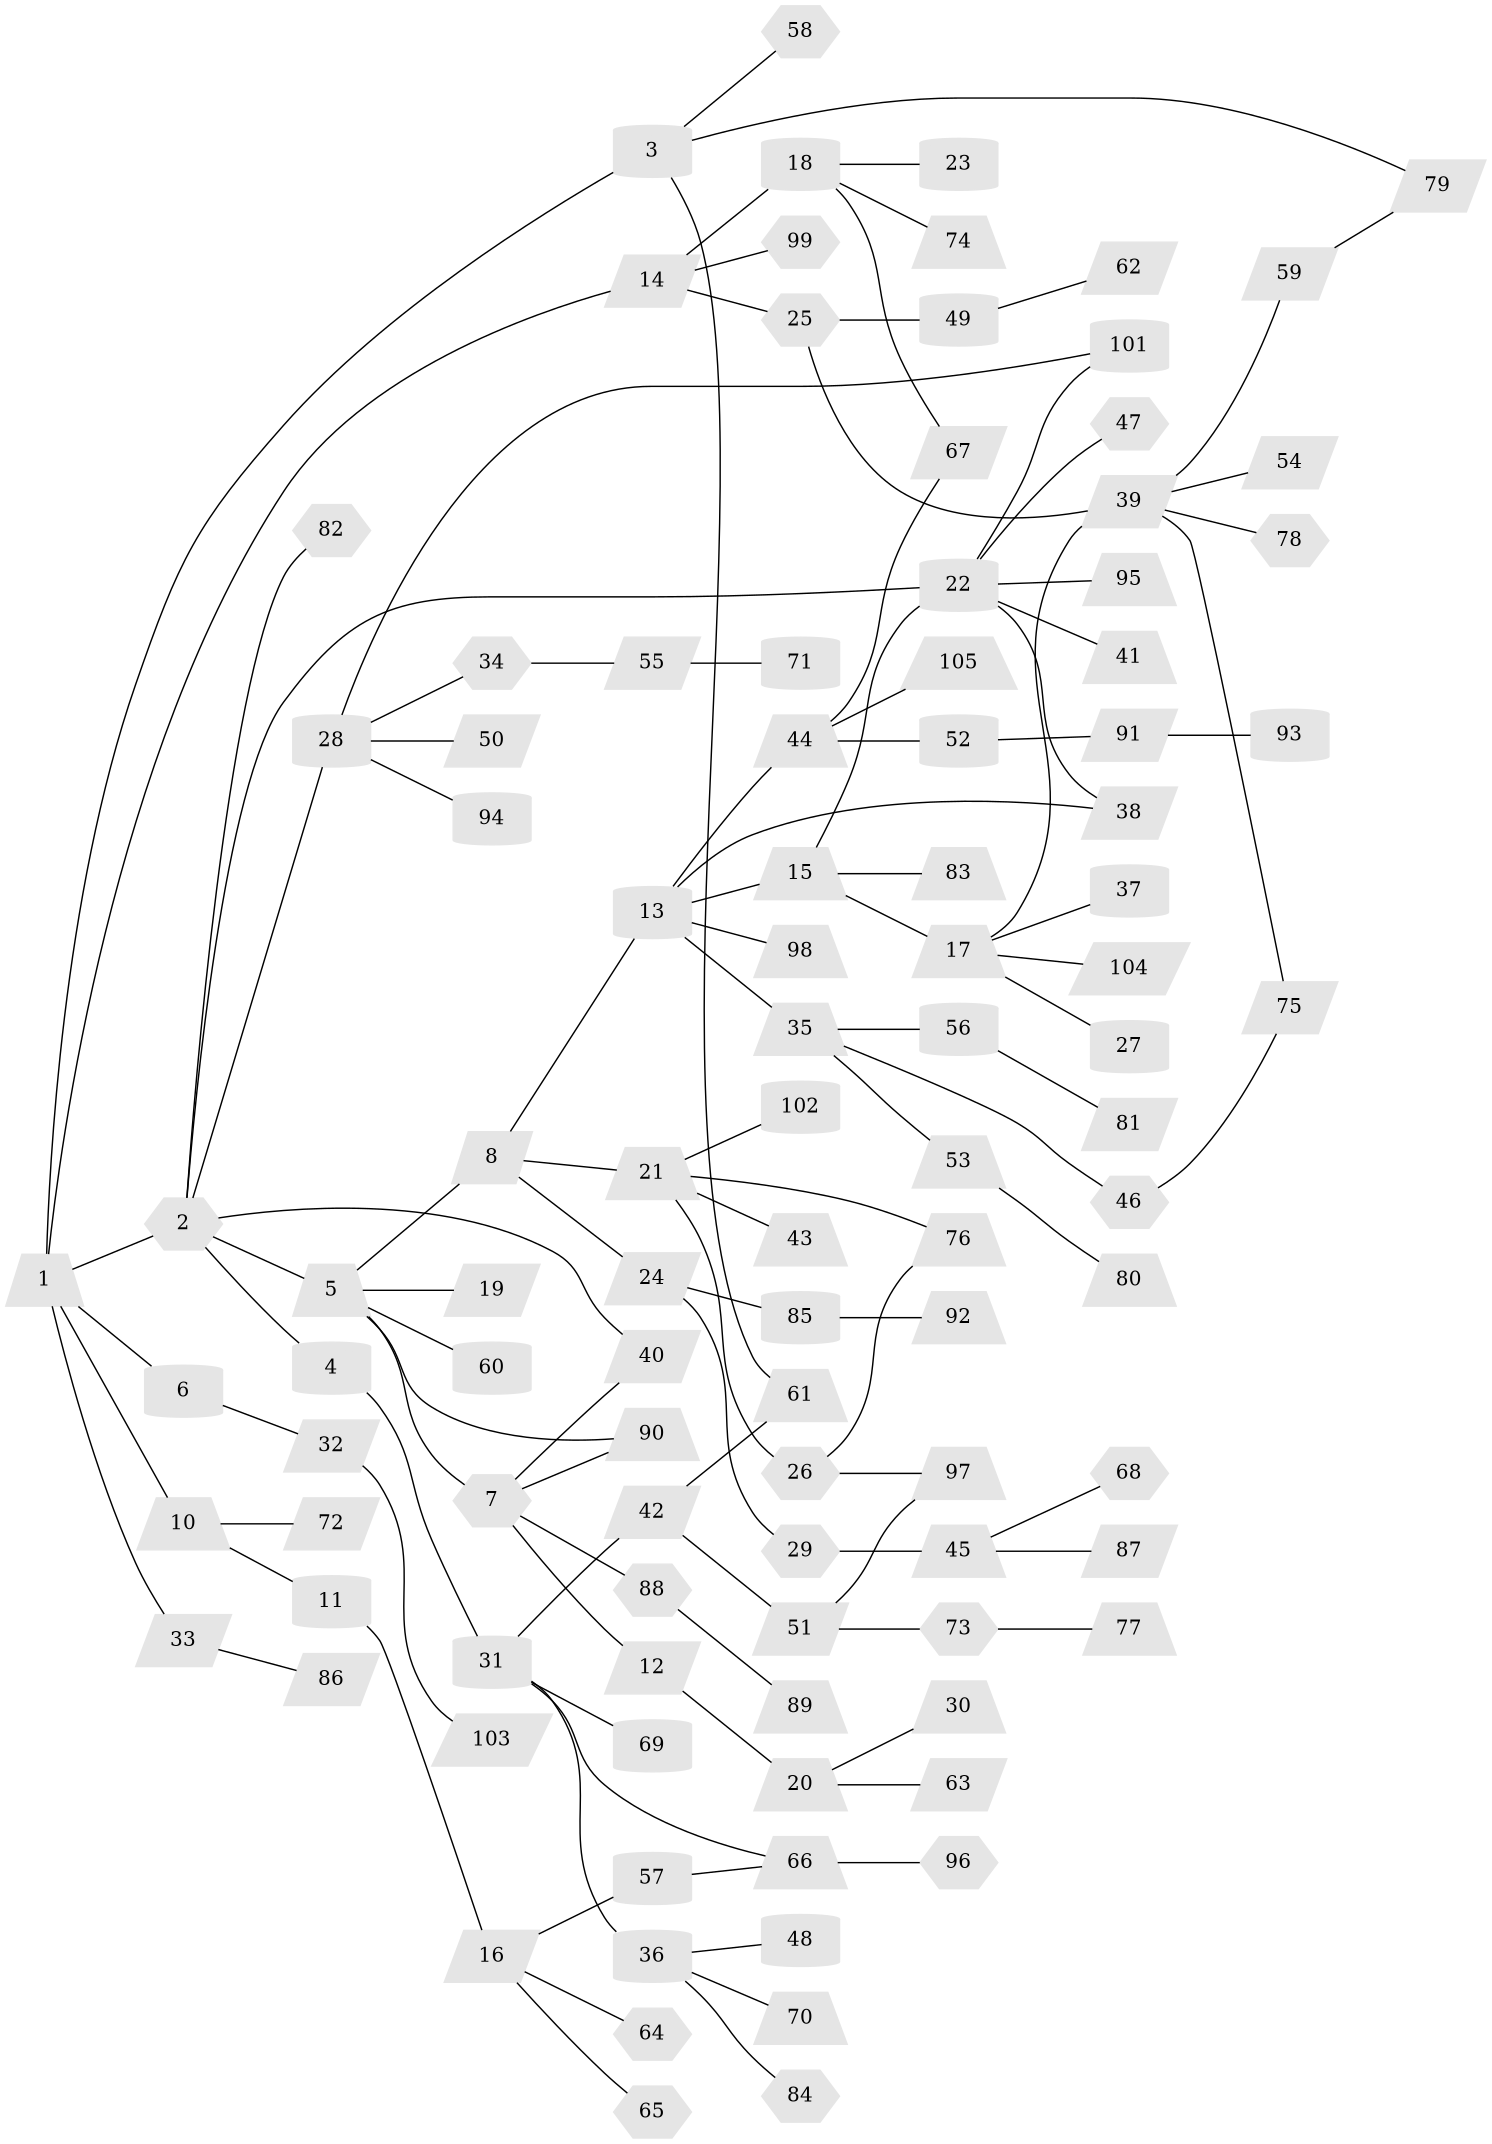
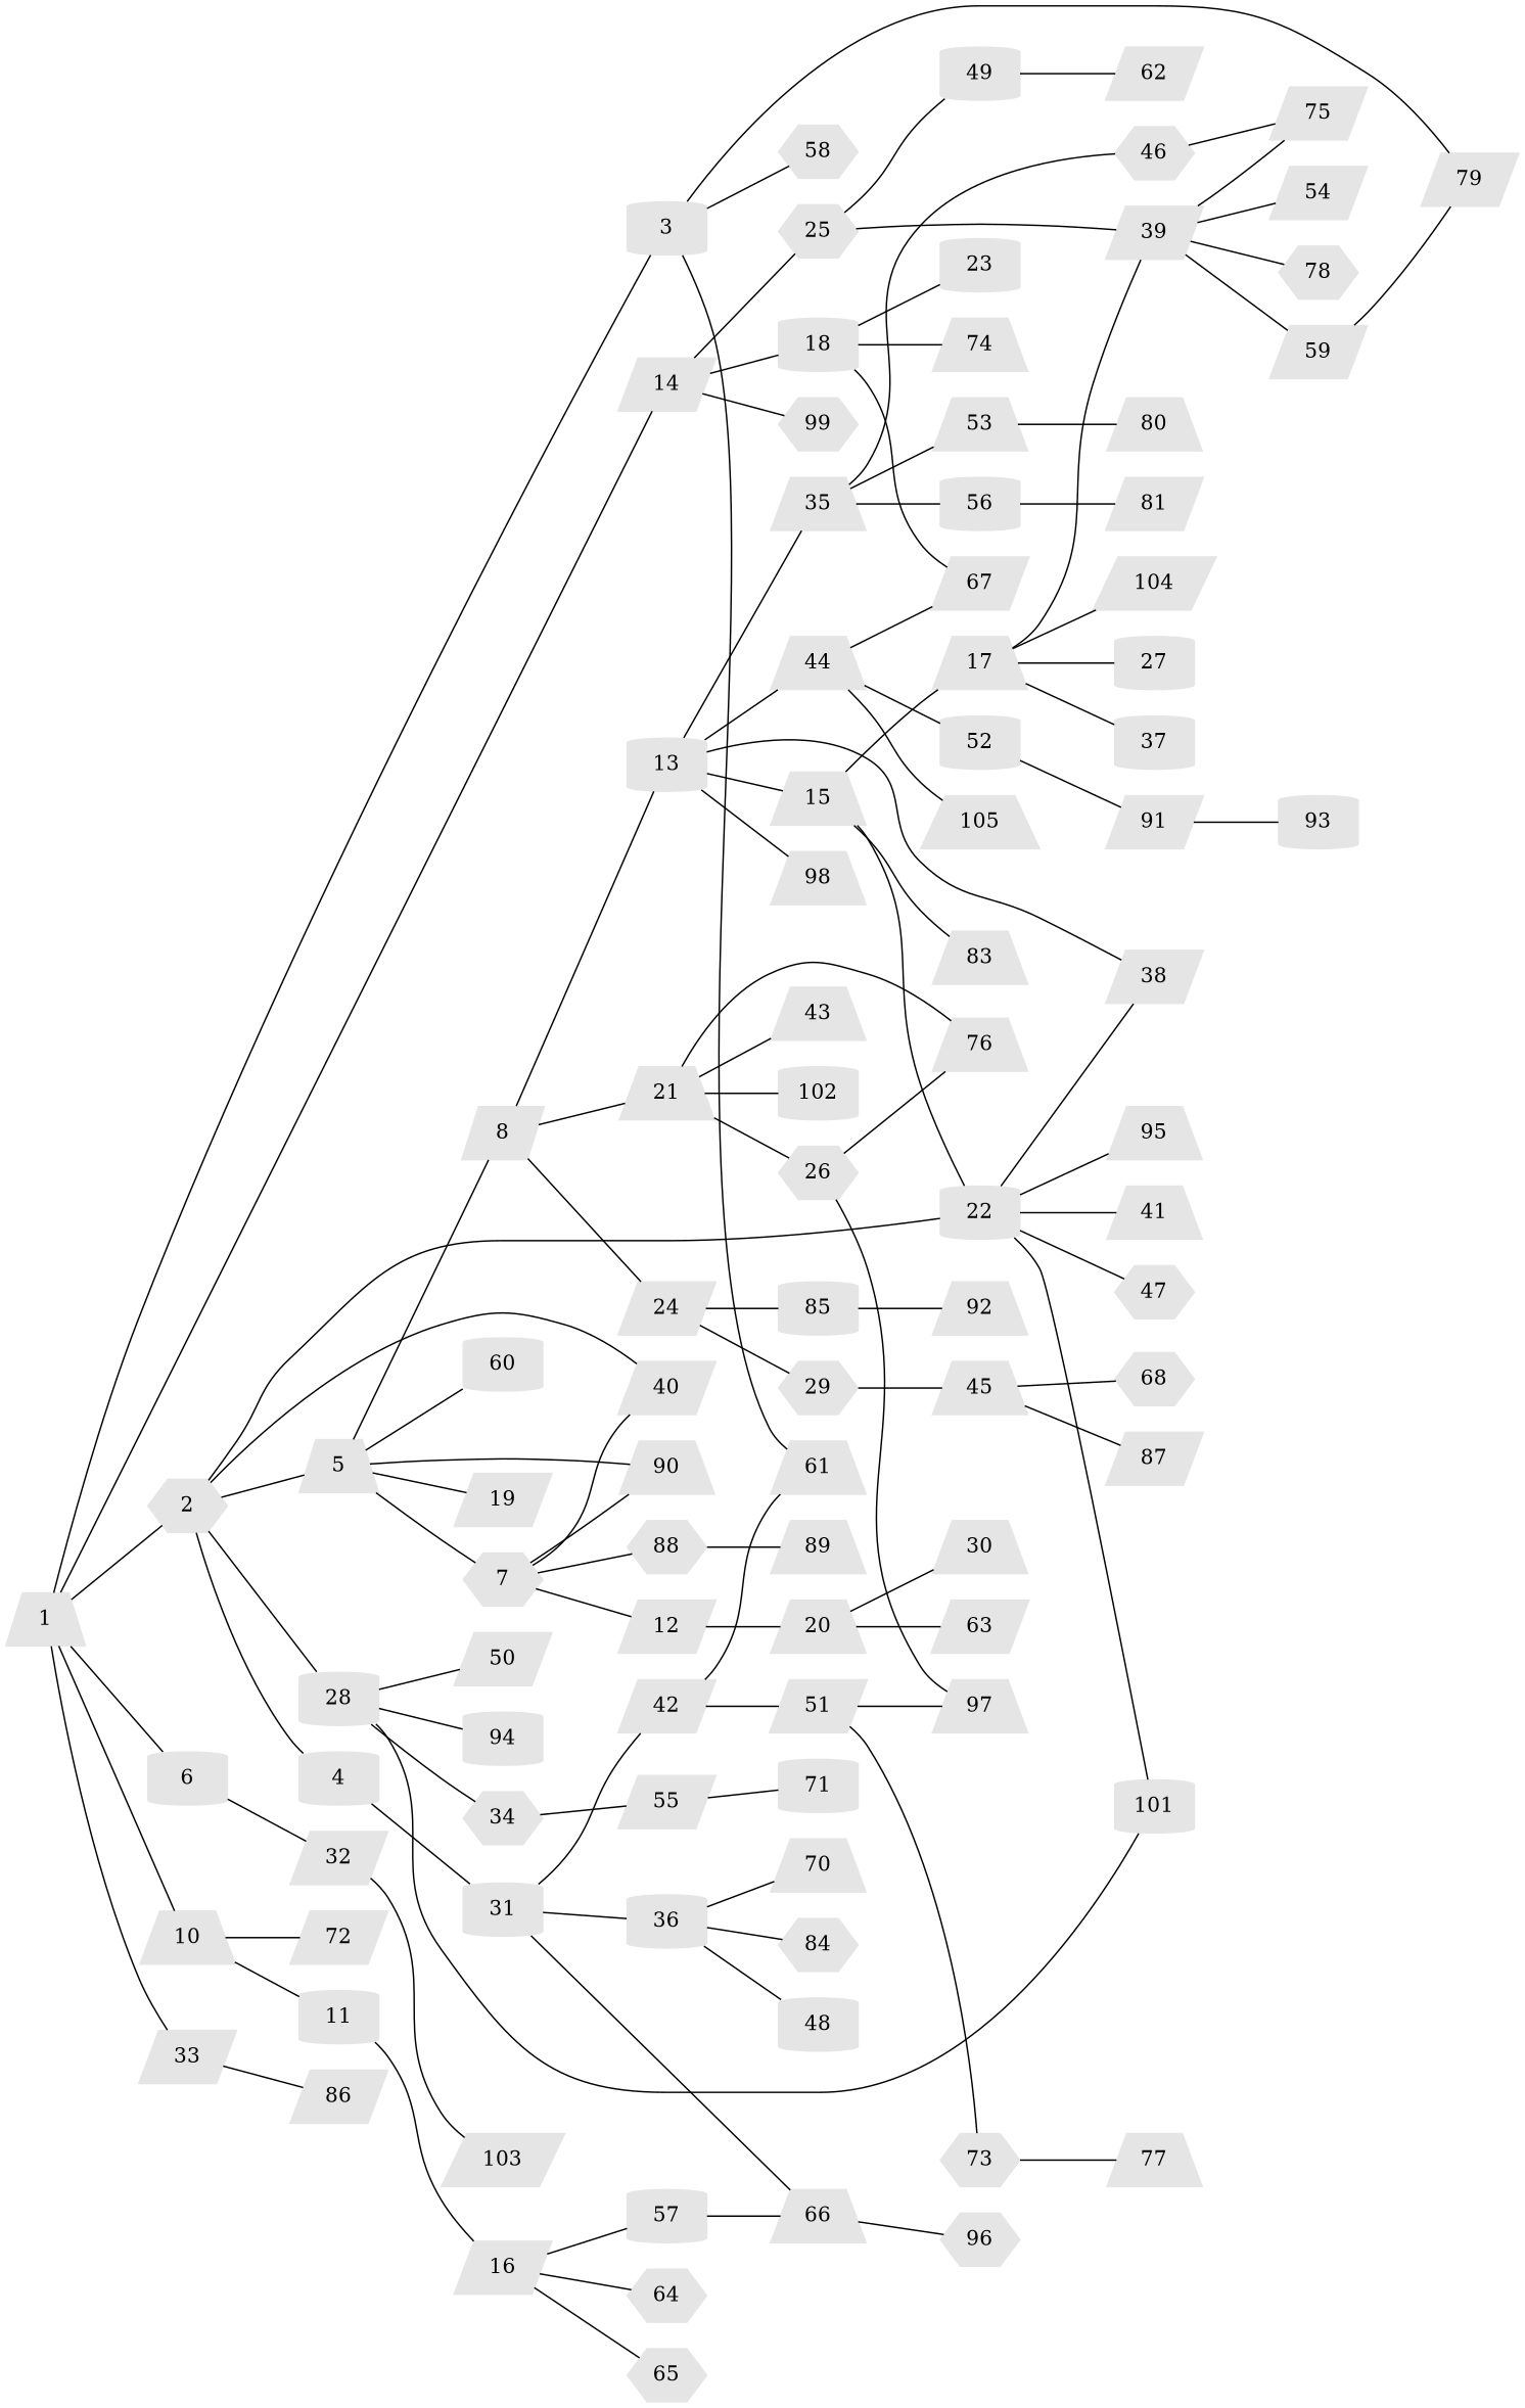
  graph {
    rankdir=LR
    node [color=gray90 shape=trapezium style=filled]
    2 [shape=hexagon]
    1
    3 [shape=cylinder]
    6 [shape=cylinder]
    10
    14 [shape=parallelogram]
    33 [shape=parallelogram]
    4 [shape=cylinder]
    5
    22 [shape=cylinder]
    28 [shape=cylinder]
    40 [shape=parallelogram]
-   82 [shape=hexagon]
    58 [shape=hexagon]
    61
    79 [shape=parallelogram]
    32 [shape=parallelogram]
    11 [shape=cylinder]
    72 [shape=parallelogram]
    18 [shape=cylinder]
    25 [shape=hexagon]
    99 [shape=hexagon]
    86 [shape=parallelogram]
    31 [shape=cylinder]
    7 [shape=hexagon]
    8 [shape=parallelogram]
    19 [shape=parallelogram]
    60 [shape=cylinder]
    90
    38 [shape=parallelogram]
    41
    47 [shape=hexagon]
    95
    101 [shape=cylinder]
    34 [shape=hexagon]
    50 [shape=parallelogram]
    94 [shape=cylinder]
    36 [shape=cylinder]
    42 [shape=parallelogram]
    66
-   69 [shape=cylinder]
    12 [shape=parallelogram]
    88 [shape=hexagon]
    13 [shape=cylinder]
    21
    24 [shape=parallelogram]
    103 [shape=parallelogram]
    20
    89
    15
    35
    44
    98
    26 [shape=hexagon]
    43
    76
    102 [shape=cylinder]
    29 [shape=hexagon]
    85 [shape=cylinder]
    16 [shape=parallelogram]
    57 [shape=cylinder]
    64 [shape=hexagon]
    65 [shape=hexagon]
    30
    63 [shape=parallelogram]
    17
    83
    46 [shape=hexagon]
    53
    56 [shape=cylinder]
    67 [shape=parallelogram]
    52 [shape=cylinder]
    n73 [label=105]
    23 [shape=cylinder]
    74
    39 [shape=parallelogram]
    49 [shape=cylinder]
    27 [shape=cylinder]
    37 [shape=cylinder]
    104 [shape=parallelogram]
    54 [shape=parallelogram]
    59 [shape=parallelogram]
    75 [shape=parallelogram]
    78 [shape=hexagon]
    97
    45
    92
    62 [shape=parallelogram]
    55 [shape=parallelogram]
    68 [shape=hexagon]
    87 [shape=parallelogram]
    48 [shape=cylinder]
    70
    84 [shape=hexagon]
    51 [shape=parallelogram]
    96 [shape=hexagon]
    71 [shape=cylinder]
    80
    81 [shape=parallelogram]
    73 [shape=hexagon]
    91 [shape=parallelogram]
    77
    93 [shape=cylinder]
    2 -- 4
    2 -- 5
    2 -- 22
    2 -- 28
    2 -- 40
-   2 -- 82
    1 -- 2
    1 -- 3
    1 -- 6
    1 -- 10
    1 -- 14
    1 -- 33
    3 -- 58
    3 -- 61
    3 -- 79
    6 -- 32
    10 -- 11
    10 -- 72
    14 -- 18
    14 -- 25
    14 -- 99
    33 -- 86
    4 -- 31
    5 -- 7
    5 -- 8
    5 -- 19
    5 -- 60
    5 -- 90
    22 -- 38
    22 -- 41
    22 -- 47
    22 -- 95
    22 -- 101
    28 -- 101
    28 -- 34
    28 -- 50
    28 -- 94
    32 -- 103
    11 -- 16
    18 -- 67
    18 -- 23
    18 -- 74
    25 -- 39
    25 -- 49
    31 -- 36
    31 -- 42
    31 -- 66
-   31 -- 69
    7 -- 40
    7 -- 90
    7 -- 12
    7 -- 88
    8 -- 13
    8 -- 21
    8 -- 24
    34 -- 55
    36 -- 48
    36 -- 70
    36 -- 84
    42 -- 61
    42 -- 51
    66 -- 96
    12 -- 20
    88 -- 89
    13 -- 38
    13 -- 15
    13 -- 35
    13 -- 44
    13 -- 98
    21 -- 26
    21 -- 43
    21 -- 76
    21 -- 102
    24 -- 29
    24 -- 85
    20 -- 30
    20 -- 63
    15 -- 22
    15 -- 17
    15 -- 83
    35 -- 46
    35 -- 53
    35 -- 56
    44 -- 67
    44 -- 52
    44 -- n73
    26 -- 76
    26 -- 97
    29 -- 45
    85 -- 92
    16 -- 57
    16 -- 64
    16 -- 65
    57 -- 66
    17 -- 39
    17 -- 27
    17 -- 37
    17 -- 104
    46 -- 75
    53 -- 80
    56 -- 81
    52 -- 91
    39 -- 54
    39 -- 59
    39 -- 75
    39 -- 78
    49 -- 62
    59 -- 79
    45 -- 68
    45 -- 87
    55 -- 71
    51 -- 97
    51 -- 73
    73 -- 77
    91 -- 93
  }
